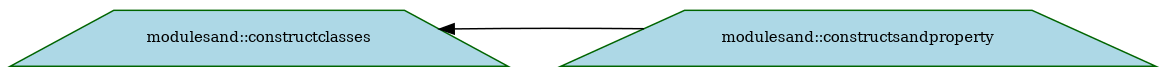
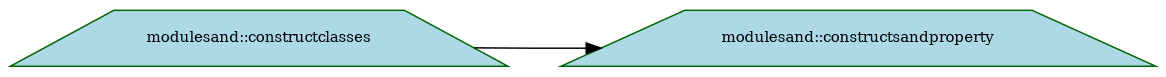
  digraph {
    rankdir=LR
    fontname="DejaVu Serif"
    node [color=darkgreen fillcolor=lightblue fontname="DejaVu Serif" fontsize=10 shape=trapezium style=filled]
    n1 [fontcolor=black height=0.2 label="modulesand::constructclasses" width=0.4]
    n2 [height=0.2 label="modulesand::constructsandproperty" width=0.4]
-   n2 -> n1 [color=black fontname="DejaVu Serif" fontsize=10 labelfontname=Helvetica labelfontsize=10 style=solid]
+   n1 -> n2 [color=black fontname="DejaVu Serif" fontsize=10 labelfontname=Helvetica labelfontsize=10 style=solid]
  }
